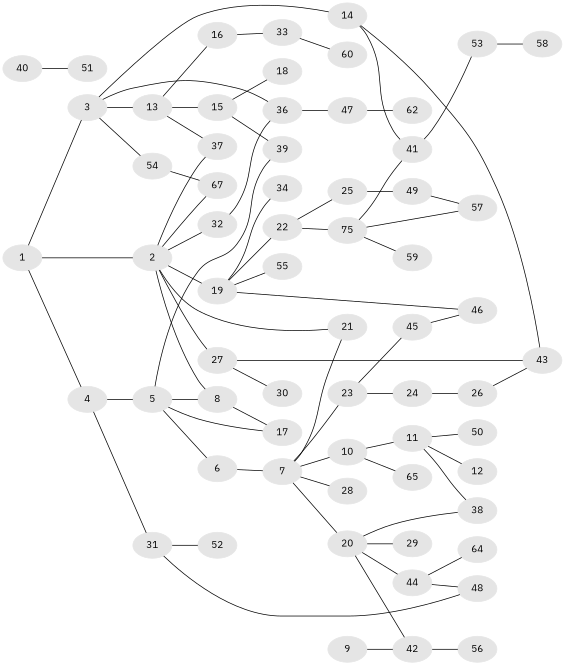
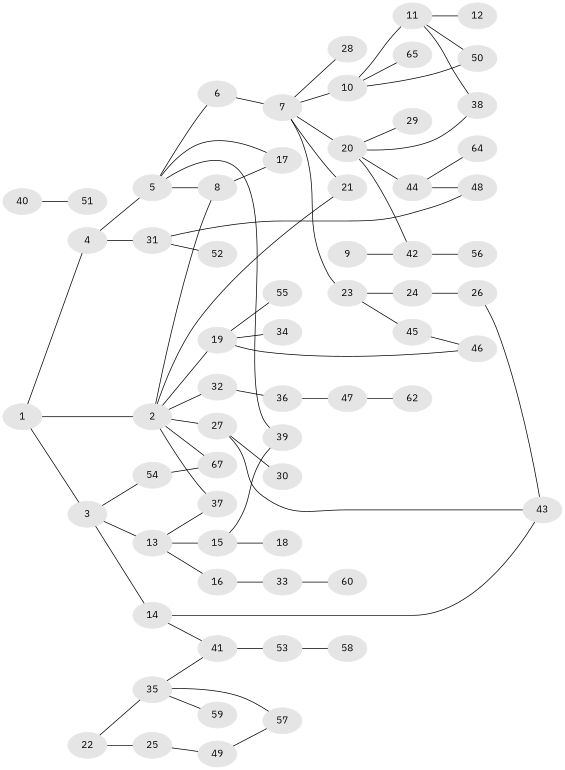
  graph {
    fontname="IBM Plex Sans"
    rankdir=LR
    node [color=gray90 fontname="IBM Plex Sans" style=filled]
    edge [fontname="IBM Plex Sans" weight=1.0]
    1
    2
    3
    4
    8
    19
    21
    27
    32
    37
    n11 [label=67]
    13
    14
    36
    54
    5
    31
    17
    22
    34
    46
    55
    43
    30
    15
    16
    41
    47
    6
    39
    48
    52
    7
    9
    42
    10
    20
    23
    28
    11
    50
    n42 [label=65]
    38
    29
    44
    24
    45
    56
    12
    18
    33
    53
    60
    25
-   35 [label=75]
+   35
    64
    49
    57
    59
    26
    40
    51
    62
    58
    1 -- 2
    1 -- 3
    1 -- 4
    2 -- 8
    2 -- 19
    2 -- 21
    2 -- 27
    2 -- 32
    2 -- 37 [weight=2.0]
    2 -- n11
    3 -- 13
    3 -- 14
-   3 -- 36
    3 -- 54
    4 -- 5
    4 -- 31
    8 -- 17
-   19 -- 22
    19 -- 34
    19 -- 46
    19 -- 55
    27 -- 43
    27 -- 30
    32 -- 36
    13 -- 37
    13 -- 15 [weight=2.0]
    13 -- 16
    14 -- 43
    14 -- 41
    36 -- 47
    54 -- n11
    5 -- 8 [weight=3.0]
    5 -- 17
    5 -- 6
    5 -- 39
    31 -- 48
    31 -- 52
    22 -- 25 [weight=2.0]
    22 -- 35
    15 -- 39
    15 -- 18
    16 -- 33
    41 -- 53
    47 -- 62
    6 -- 7
    7 -- 21
    7 -- 10
    7 -- 20
    7 -- 23
    7 -- 28
    9 -- 42
    42 -- 56
    10 -- 11
+   10 -- 50
    10 -- n42
    20 -- 42
    20 -- 38
    20 -- 29
    20 -- 44
    23 -- 24
    23 -- 45
    11 -- 50
    11 -- 38
    11 -- 12
    44 -- 48 [weight=3.0]
    44 -- 64
    24 -- 26 [weight=3.0]
    45 -- 46
    33 -- 60
    53 -- 58
    25 -- 49
    35 -- 41
    35 -- 57
    35 -- 59
    49 -- 57
    26 -- 43
    40 -- 51
  }
